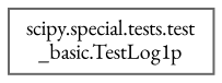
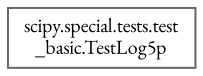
  digraph {
    rankdir=LR
    fontname="EB Garamond"
-   n1 [color=grey40 fillcolor=white fontname="EB Garamond" fontsize=10 height=0.2 label="scipy.special.tests.test\l_basic.TestLog1p" shape=box style=filled width=0.4]
+   n1 [color=grey40 fillcolor=white fontname="EB Garamond" fontsize=10 height=0.2 label="scipy.special.tests.test\l_basic.TestLog5p" shape=box style=filled width=0.4]
  }
